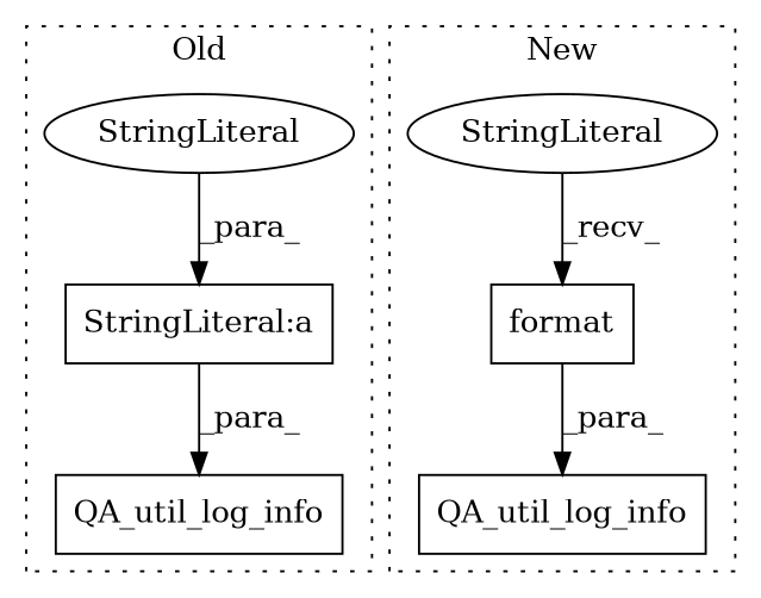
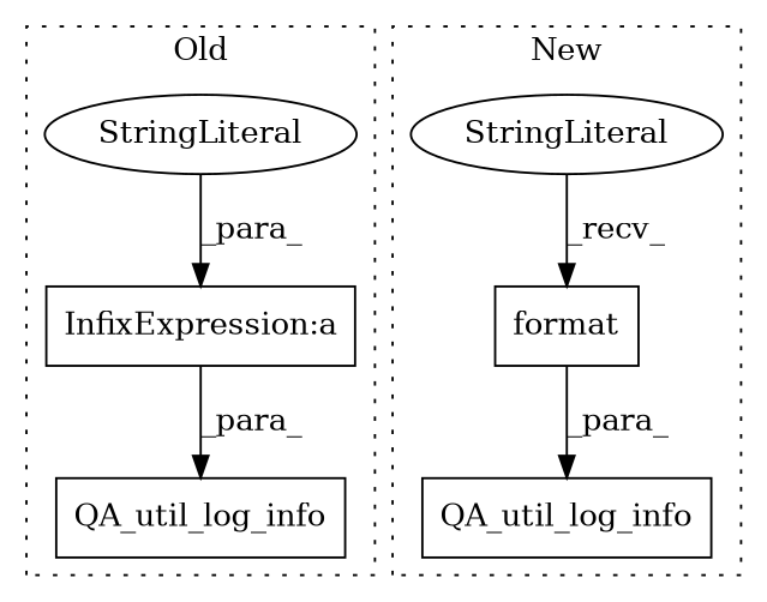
  digraph {
    node [a=32 l="17,1" shape=box]
    n1 [label=QA_util_log_info s="9831,9901"]
-   n2 [a=27 l=3 label="StringLiteral:a" s=9887]
+   n2 [a=27 l=3 label="InfixExpression:a" s=9887]
    n3 [a=45 l=39 label=StringLiteral s=9848 shape=ellipse]
    n4 [l="7,1" label=format s="9968,9986"]
    n5 [label=QA_util_log_info s="9909,9987"]
    n6 [a=45 l=41 label=StringLiteral s=9926 shape=ellipse]
    subgraph cluster_1 {
      label=Old
      style=dotted
      n1
      n2
      n3
    }
    subgraph cluster_2 {
      label=New
      style=dotted
      n4
      n5
      n6
    }
    n2 -> n1 [label=_para_]
    n3 -> n2 [label=_para_]
    n4 -> n5 [label=_para_]
    n6 -> n4 [label=_recv_]
  }
